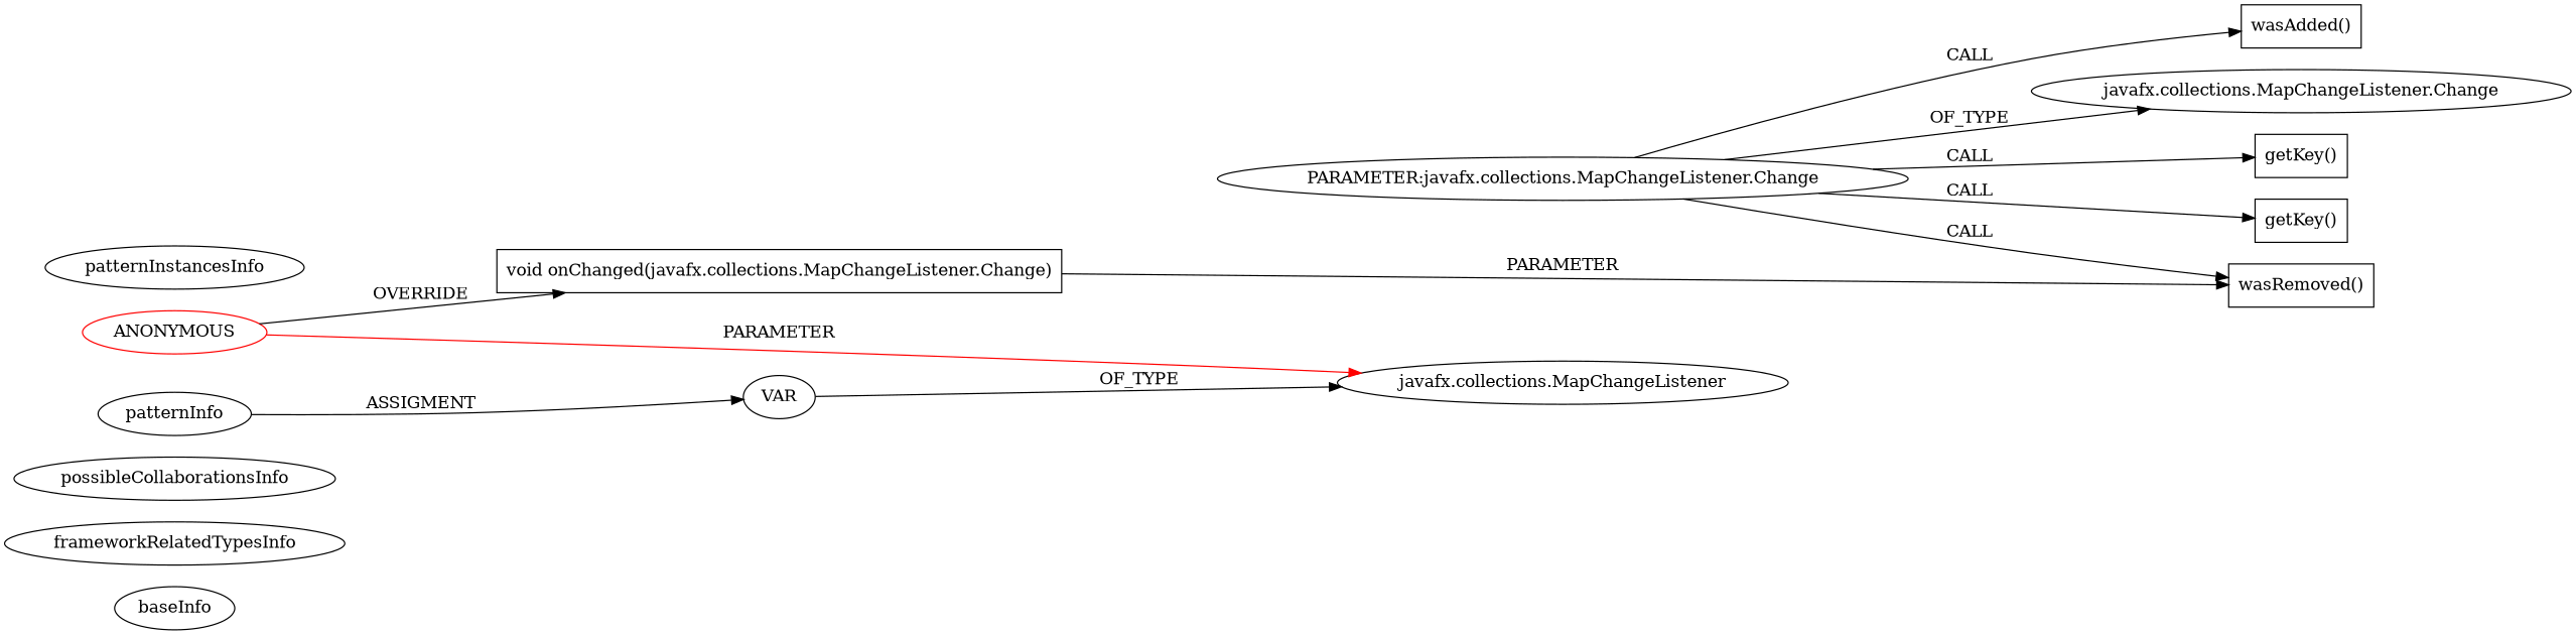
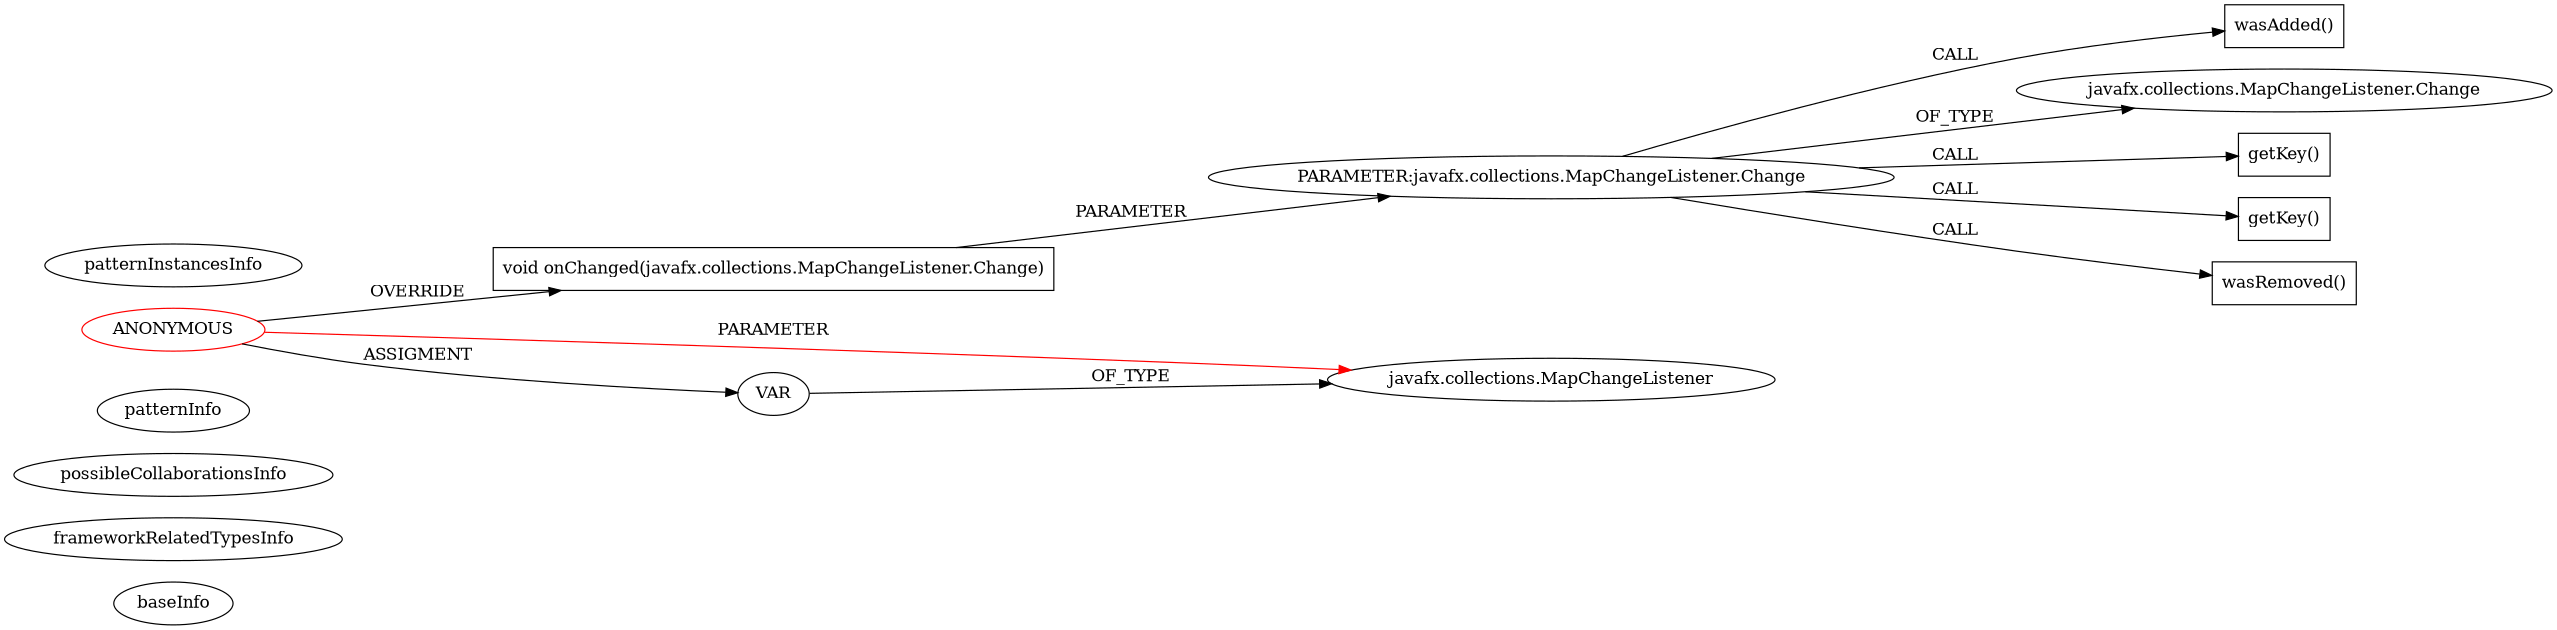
  digraph {
    rankdir=LR
    node [isFrameworkType=false]
    baseInfo [category=pattern graphId=3567 isAnonymous=true possibleRelation=false isFrameworkType=""]
    frameworkRelatedTypesInfo [0="javafx.collections.MapChangeListener" isFrameworkType=""]
    possibleCollaborationsInfo [isFrameworkType=""]
    patternInfo [frequency=3.0 patternRootClient=0 isFrameworkType=""]
    patternInstancesInfo [0="ChrisWongAtCUHK-JavaFX~/ChrisWongAtCUHK-JavaFX/JavaFX-master/IssueTrackingLite/src/issuetrackinglite/model/TrackingServiceStub.java~TrackingServiceStub~246" 1="santi-gonzalez-javafx-tutos~/santi-gonzalez-javafx-tutos/javafx-tutos-master/IssueTrackingLite/src/issuetrackinglite/model/TrackingServiceStub.java~TrackingServiceStub~4090" 2="sergiohpl-PMS~/sergiohpl-PMS/PMS-master/IssueTrackingLite/src/issuetrackinglite/model/TrackingServiceStub.java~TrackingServiceStub~4158" isFrameworkType=""]
    n6 [label="javafx.collections.MapChangeListener" vertexType=FRAMEWORK_INTERFACE_TYPE]
    n7 [color=red label=ANONYMOUS vertexType=ROOT_ANONYMOUS_DECLARATION]
    n8 [label=VAR vertexType=OUTSIDE_VARIABLE_EXPRESION]
    n9 [label="void onChanged(javafx.collections.MapChangeListener.Change)" shape=box vertexType=OVERRIDING_METHOD_DECLARATION]
    n10 [label="PARAMETER:javafx.collections.MapChangeListener.Change" vertexType=PARAMETER_DECLARATION]
    n11 [label="getKey()" shape=box vertexType=INSIDE_CALL]
    n12 [label="getKey()" shape=box vertexType=INSIDE_CALL]
    n13 [label="wasRemoved()" shape=box vertexType=INSIDE_CALL]
    n14 [label="wasAdded()" shape=box vertexType=INSIDE_CALL]
    n15 [label="javafx.collections.MapChangeListener.Change" vertexType=FRAMEWORK_CLASS_TYPE]
    n7 -> n6 [color=red label=PARAMETER]
-   patternInfo -> n8 [label=ASSIGMENT]
+   n7 -> n8 [label=ASSIGMENT]
    n7 -> n9 [label=OVERRIDE]
    n8 -> n6 [label=OF_TYPE]
-   n9 -> n13 [label=PARAMETER]
+   n9 -> n10 [label=PARAMETER]
    n10 -> n11 [label=CALL]
    n10 -> n12 [label=CALL]
    n10 -> n13 [label=CALL]
    n10 -> n14 [label=CALL]
    n10 -> n15 [label=OF_TYPE]
  }
